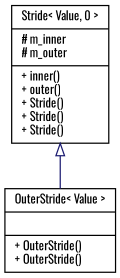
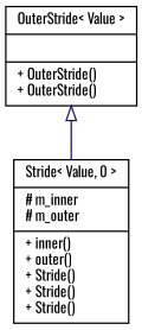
  digraph {
    fontname=Oswald
    node [color=black fillcolor=white fontname=Oswald fontsize=10 shape=record style=filled]
    n1 [fontcolor=black height=0.2 label="{OuterStride\< Value \>\n||+ OuterStride()\l+ OuterStride()\l}" width=0.4]
    n2 [height=0.2 label="{Stride\< Value, 0 \>\n|# m_inner\l# m_outer\l|+ inner()\l+ outer()\l+ Stride()\l+ Stride()\l+ Stride()\l}" width=0.4]
-   n2 -> n1 [arrowtail=onormal color=midnightblue dir=back fontname=Oswald fontsize=10 labelfontname=FreeSans labelfontsize=10 style=solid]
+   n1 -> n2 [arrowtail=onormal color=midnightblue dir=back fontname=Oswald fontsize=10 labelfontname=FreeSans labelfontsize=10 style=solid]
  }
